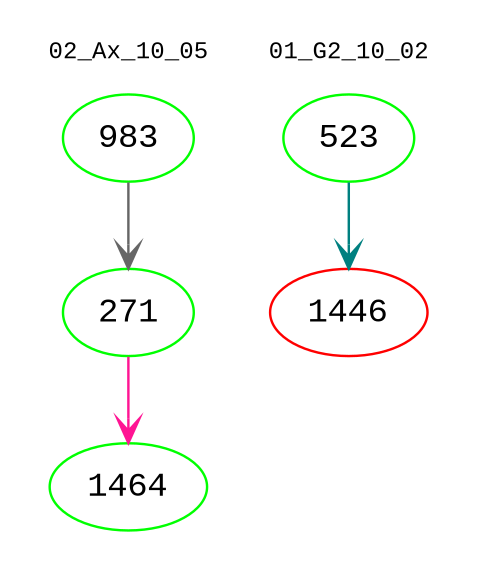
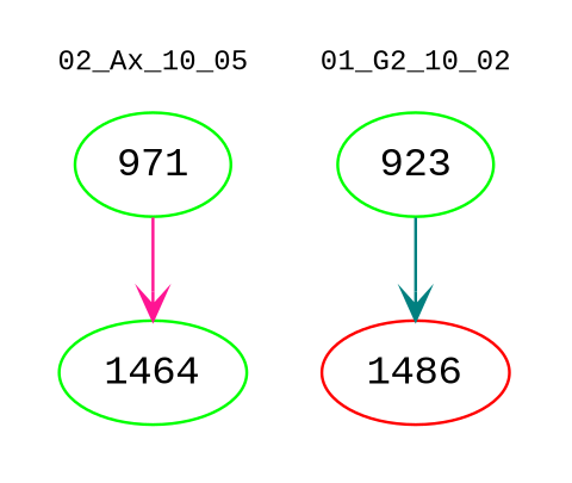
  digraph {
    fontname="Liberation Mono"
    node [color=green fontname="Liberation Mono"]
    edge [arrowhead=vee fontname="Liberation Mono"]
-   n1 [label=983]
-   n2 [label=271]
+   n2 [label=971]
    n3 [label=1464]
-   n4 [label=523]
-   n5 [color=red label=1446]
+   n4 [label=923]
+   n5 [color=red label=1486]
    subgraph cluster_1 {
      color=white
      fontsize=10
      label="02_Ax_10_05"
-     n1
      n2
      n3
    }
    subgraph cluster_2 {
      color=white
      fontsize=10
      label="01_G2_10_02"
      n4
      n5
    }
-   n1 -> n2 [color=gray40]
    n2 -> n3 [color=deeppink]
    n4 -> n5 [color=teal]
  }
